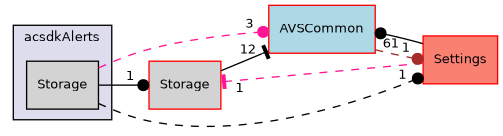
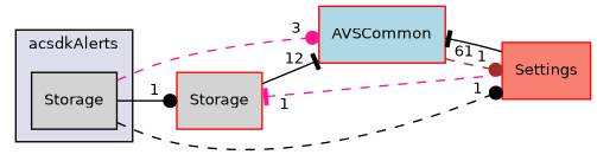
  digraph {
    compound=true
    rankdir=LR
    node [fillcolor=lightgrey fontname=Helvetica fontsize=10 shape=box style=filled color=red]
    edge [arrowhead=dot color=black headlabel=1 labeldistance=1.5 labelfontname=Helvetica labelfontsize=10 style=dashed]
    n1 [label=Storage pencolor=black color=""]
    n2 [label=Storage]
    n3 [fillcolor=salmon label=Settings]
    n4 [fillcolor=lightblue label=AVSCommon]
    subgraph cluster_1 {
      bgcolor="#ddddee"
      fontname=Helvetica
      fontsize=10
      label=acsdkAlerts
      pencolor=black
      n1
    }
    n1 -> n2 [style=solid]
    n1 -> n3
    n1 -> n4 [color=deeppink headlabel=3]
    n2 -> n4 [arrowhead=tee headlabel=12 style=solid]
    n3 -> n2 [arrowhead=tee color=deeppink]
-   n3 -> n4 [headlabel=61 style=solid]
+   n3 -> n4 [arrowhead=tee headlabel=61 style=solid]
    n4 -> n3 [color=brown]
  }
